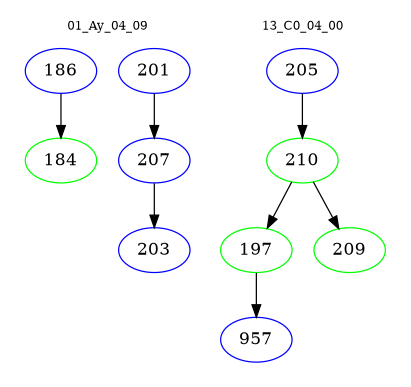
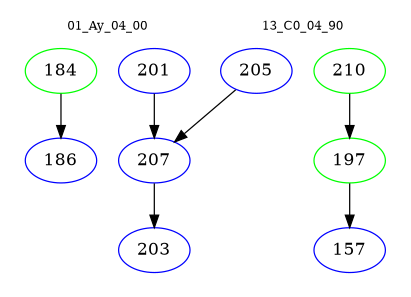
  digraph {
    node [color=blue]
    edge [color=black]
    n1 [label=201]
    n2 [label=186]
    n3 [label=207]
    n4 [color=green label=184]
    n5 [label=203]
    n6 [label=205]
    n7 [color=green label=197]
    n8 [color=green label=210]
-   n9 [label=957]
-   n10 [color=green label=209]
+   n9 [label=157]
    subgraph cluster_1 {
      color=white
      fontsize=10
-     label="01_Ay_04_09"
+     label="01_Ay_04_00"
      n1
      n2
      n3
      n4
      n5
    }
    subgraph cluster_2 {
      color=white
      fontsize=10
-     label="13_C0_04_00"
+     label="13_C0_04_90"
      n6
      n7
      n8
      n9
-     n10
    }
    n1 -> n3
-   n2 -> n4
+   n4 -> n2
    n3 -> n5
-   n6 -> n8
+   n6 -> n3
    n7 -> n9
    n8 -> n7
-   n8 -> n10
  }
